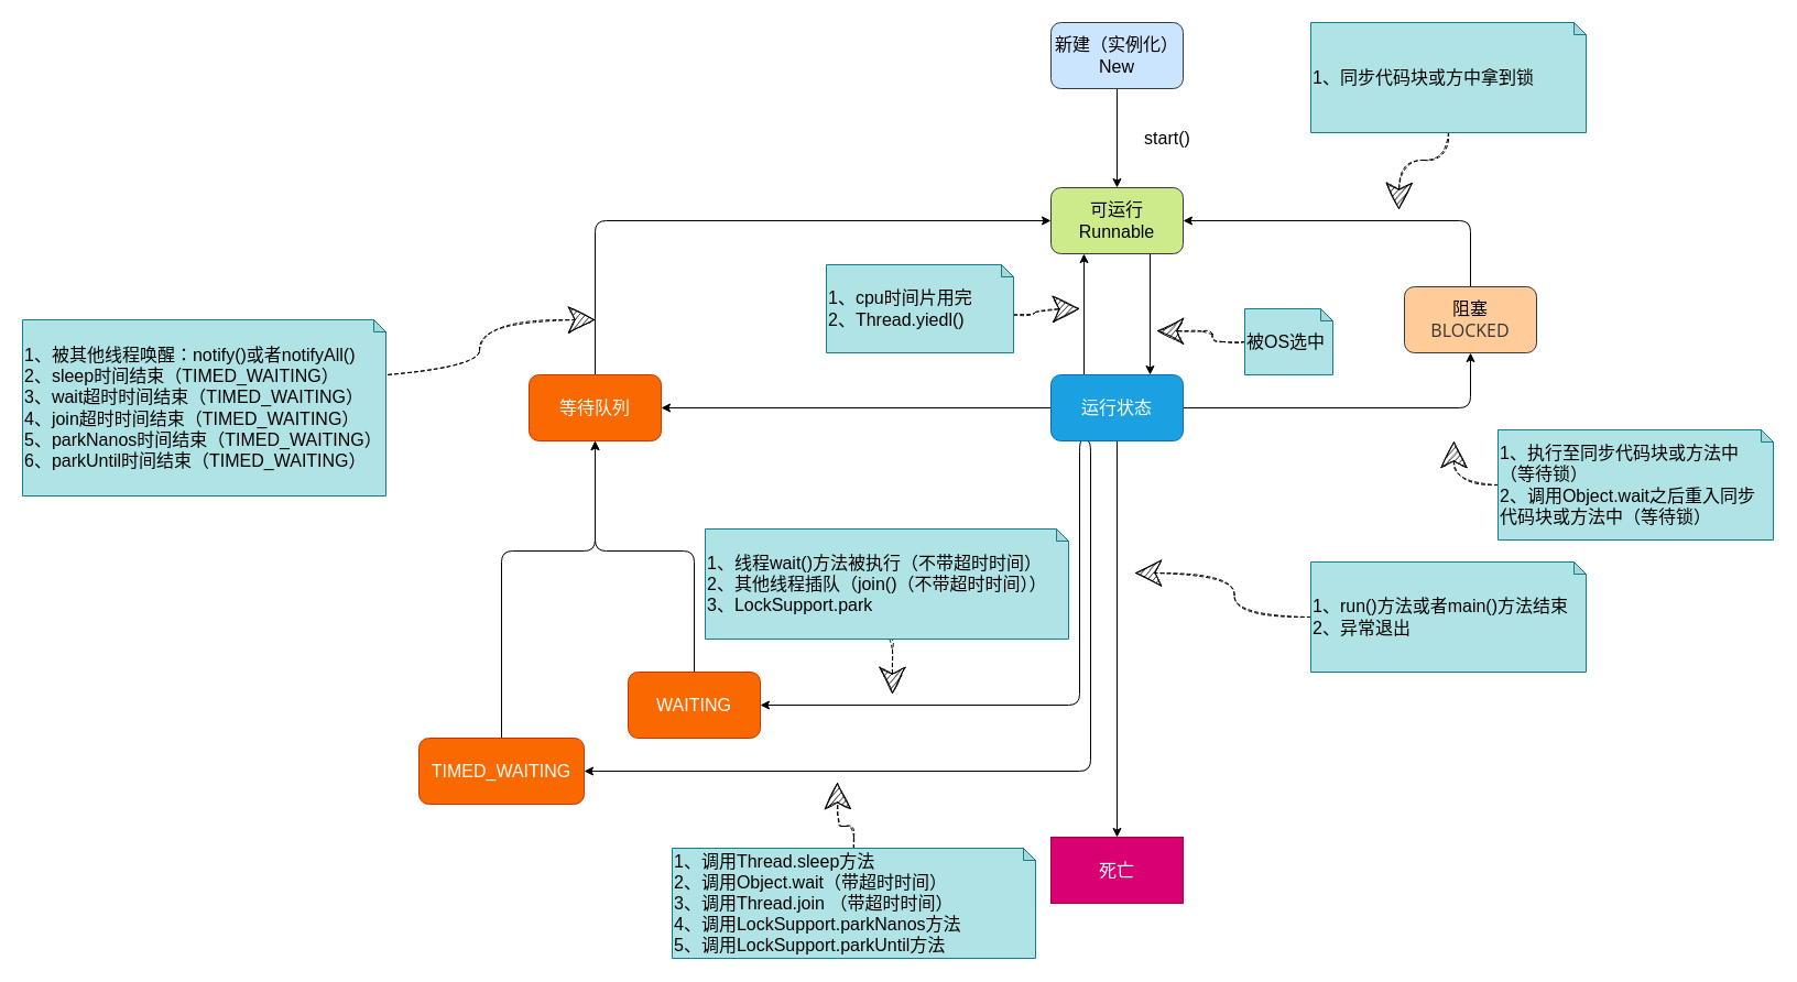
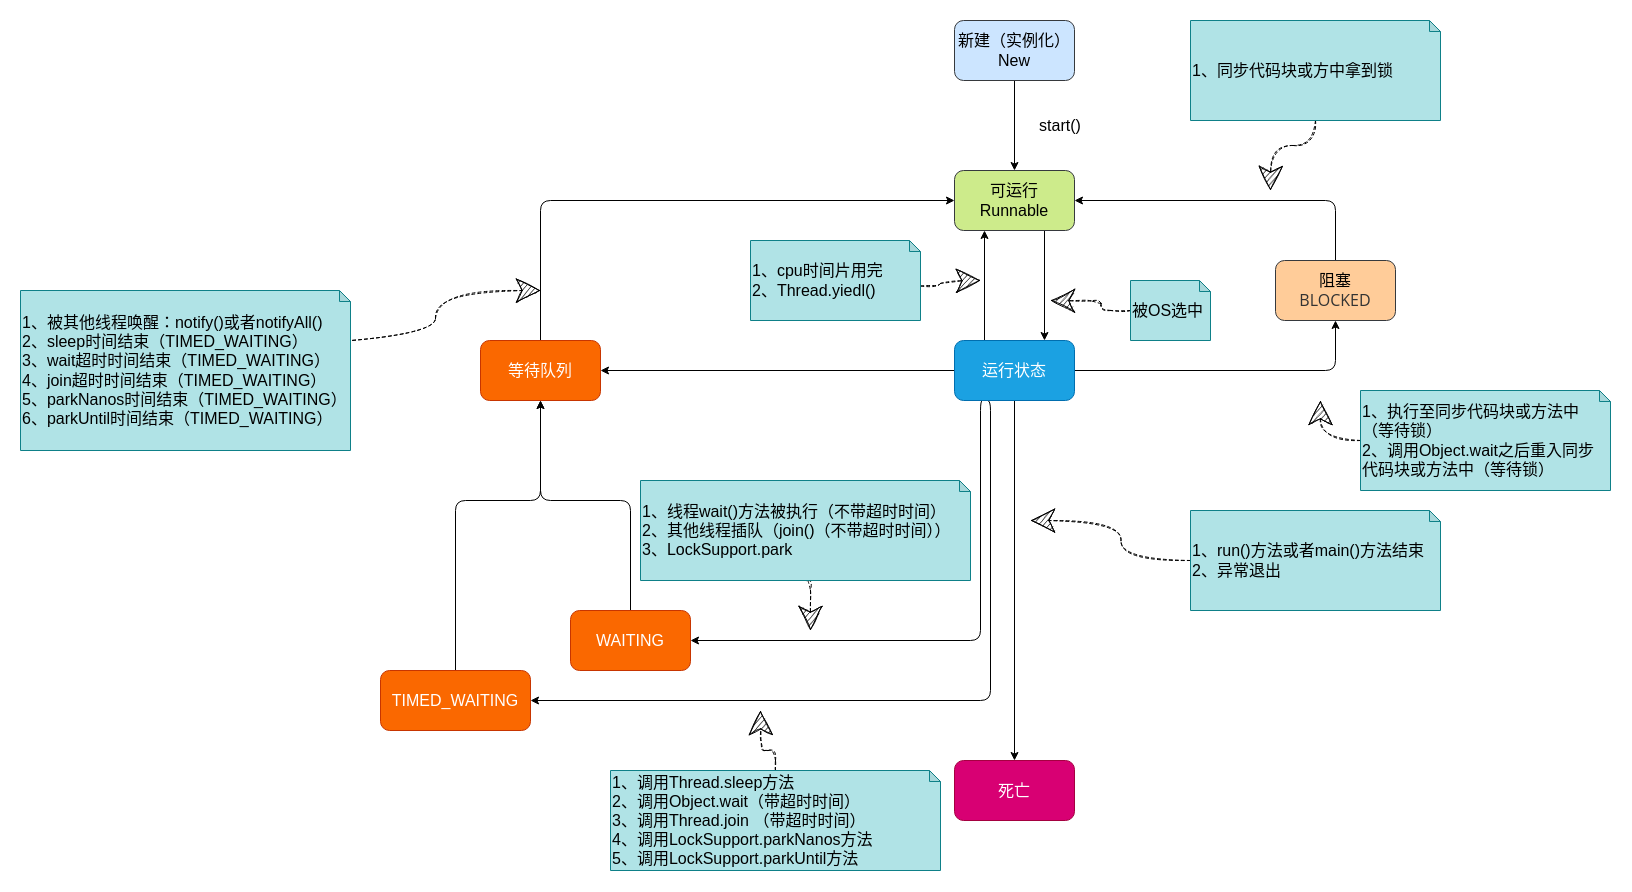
  <mxCell id="0" />
  <mxCell id="1" parent="0" />
  <mxCell id="2" style="edgeStyle=orthogonalEdgeStyle;rounded=0;orthogonalLoop=1;jettySize=auto;html=1;exitX=0.5;exitY=1;exitDx=0;exitDy=0;fontSize=16;" parent="1" source="3" target="5" edge="1"><mxGeometry relative="1" as="geometry" /></mxCell>
  <mxCell id="3" value="新建（实例化）&lt;br&gt;New" style="rounded=1;whiteSpace=wrap;html=1;fontSize=16;fillColor=#cce5ff;strokeColor=#36393d;" parent="1" vertex="1"><mxGeometry x="954" y="20" width="120" height="60" as="geometry" /></mxCell>
  <mxCell id="4" style="edgeStyle=orthogonalEdgeStyle;rounded=0;orthogonalLoop=1;jettySize=auto;html=1;exitX=0.75;exitY=1;exitDx=0;exitDy=0;entryX=0.75;entryY=0;entryDx=0;entryDy=0;fontSize=16;" parent="1" source="5" target="14" edge="1"><mxGeometry relative="1" as="geometry" /></mxCell>
  <mxCell id="5" value="可运行&lt;br&gt;Runnable" style="rounded=1;whiteSpace=wrap;html=1;fontSize=16;fillColor=#cdeb8b;strokeColor=#36393d;" parent="1" vertex="1"><mxGeometry x="954" y="170" width="120" height="60" as="geometry" /></mxCell>
  <mxCell id="6" style="edgeStyle=orthogonalEdgeStyle;rounded=1;orthogonalLoop=1;jettySize=auto;html=1;exitX=0.5;exitY=0;exitDx=0;exitDy=0;entryX=0;entryY=0.5;entryDx=0;entryDy=0;fontSize=16;" parent="1" source="7" target="5" edge="1"><mxGeometry relative="1" as="geometry"><mxPoint x="560" y="220" as="targetPoint" /></mxGeometry></mxCell>
  <mxCell id="7" value="等待队列" style="rounded=1;whiteSpace=wrap;html=1;fontSize=16;fillColor=#fa6800;strokeColor=#C73500;fontColor=#FFFFFF;" parent="1" vertex="1"><mxGeometry x="480" y="340" width="120" height="60" as="geometry" /></mxCell>
  <mxCell id="8" style="edgeStyle=orthogonalEdgeStyle;rounded=0;orthogonalLoop=1;jettySize=auto;html=1;exitX=0.25;exitY=0;exitDx=0;exitDy=0;entryX=0.25;entryY=1;entryDx=0;entryDy=0;fontSize=16;" parent="1" source="14" target="5" edge="1"><mxGeometry relative="1" as="geometry" /></mxCell>
  <mxCell id="9" style="edgeStyle=orthogonalEdgeStyle;rounded=1;orthogonalLoop=1;jettySize=auto;html=1;exitX=1;exitY=0.5;exitDx=0;exitDy=0;entryX=0.5;entryY=1;entryDx=0;entryDy=0;fontSize=16;" parent="1" source="14" target="17" edge="1"><mxGeometry relative="1" as="geometry" /></mxCell>
  <mxCell id="10" style="edgeStyle=orthogonalEdgeStyle;rounded=1;orthogonalLoop=1;jettySize=auto;html=1;exitX=0.25;exitY=1;exitDx=0;exitDy=0;fontSize=16;entryX=1;entryY=0.5;entryDx=0;entryDy=0;" parent="1" source="14" target="34" edge="1"><mxGeometry relative="1" as="geometry"><mxPoint x="780" y="510" as="targetPoint" /><Array as="points"><mxPoint x="980" y="400" /><mxPoint x="980" y="640" /></Array></mxGeometry></mxCell>
  <mxCell id="11" style="rounded=1;orthogonalLoop=1;jettySize=auto;html=1;exitX=0;exitY=0.5;exitDx=0;exitDy=0;fontSize=16;sketch=0;edgeStyle=orthogonalEdgeStyle;jumpStyle=arc;" parent="1" source="14" target="7" edge="1"><mxGeometry relative="1" as="geometry"><mxPoint x="620" y="220" as="targetPoint" /></mxGeometry></mxCell>
  <mxCell id="12" style="edgeStyle=orthogonalEdgeStyle;rounded=1;sketch=0;jumpStyle=arc;orthogonalLoop=1;jettySize=auto;html=1;exitX=0.5;exitY=1;exitDx=0;exitDy=0;entryX=0.5;entryY=0;entryDx=0;entryDy=0;fontSize=16;" parent="1" source="14" target="15" edge="1"><mxGeometry relative="1" as="geometry" /></mxCell>
  <mxCell id="13" style="edgeStyle=orthogonalEdgeStyle;rounded=1;orthogonalLoop=1;jettySize=auto;html=1;exitX=0.25;exitY=1;exitDx=0;exitDy=0;entryX=1;entryY=0.5;entryDx=0;entryDy=0;" edge="1" parent="1" source="14" target="36"><mxGeometry relative="1" as="geometry"><mxPoint x="530" y="700" as="targetPoint" /><Array as="points"><mxPoint x="990" y="400" /><mxPoint x="990" y="700" /></Array></mxGeometry></mxCell>
  <mxCell id="14" value="运行状态" style="rounded=1;whiteSpace=wrap;html=1;fontSize=16;fillColor=#1ba1e2;strokeColor=#006EAF;fontColor=#ffffff;" parent="1" vertex="1"><mxGeometry x="954" y="340" width="120" height="60" as="geometry" /></mxCell>
- <mxCell id="15" value="死亡&lt;br&gt;" style="whiteSpace=wrap;html=1;fontSize=16;fillColor=#d80073;fontColor=#ffffff;strokeColor=#A50040;rounded=0;" parent="1" vertex="1"><mxGeometry x="954" y="760" width="120" height="60" as="geometry" /></mxCell>
+ <mxCell id="15" value="死亡&lt;br&gt;" style="rounded=1;whiteSpace=wrap;html=1;fontSize=16;fillColor=#d80073;fontColor=#ffffff;strokeColor=#A50040;" parent="1" vertex="1"><mxGeometry x="954" y="760" width="120" height="60" as="geometry" /></mxCell>
  <mxCell id="16" style="edgeStyle=orthogonalEdgeStyle;rounded=1;orthogonalLoop=1;jettySize=auto;html=1;exitX=0.5;exitY=0;exitDx=0;exitDy=0;entryX=1;entryY=0.5;entryDx=0;entryDy=0;fontSize=16;" parent="1" source="17" target="5" edge="1"><mxGeometry relative="1" as="geometry" /></mxCell>
  <mxCell id="17" value="阻塞&lt;br&gt;&lt;span style=&quot;color: rgb(51 , 51 , 51) ; font-family: &amp;#34;open sans&amp;#34; , &amp;#34;clear sans&amp;#34; , &amp;#34;helvetica neue&amp;#34; , &amp;#34;helvetica&amp;#34; , &amp;#34;arial&amp;#34; , &amp;#34;segoe ui emoji&amp;#34; , sans-serif ; text-align: left&quot;&gt;BLOCKED&lt;/span&gt;" style="rounded=1;whiteSpace=wrap;html=1;fontSize=16;fillColor=#ffcc99;strokeColor=#36393d;" parent="1" vertex="1"><mxGeometry x="1275" y="260" width="120" height="60" as="geometry" /></mxCell>
  <mxCell id="18" value="start()" style="text;html=1;strokeColor=none;fillColor=none;align=center;verticalAlign=middle;whiteSpace=wrap;rounded=0;fontSize=16;" parent="1" vertex="1"><mxGeometry x="1030" y="110" width="60" height="30" as="geometry" /></mxCell>
  <mxCell id="19" style="edgeStyle=orthogonalEdgeStyle;rounded=1;orthogonalLoop=1;jettySize=auto;html=1;exitX=0;exitY=0;exitDx=140;exitDy=55.5;exitPerimeter=0;dashed=1;curved=1;sketch=1;endSize=22;" parent="1" source="20" edge="1"><mxGeometry relative="1" as="geometry"><mxPoint x="540" y="290" as="targetPoint" /></mxGeometry></mxCell>
  <mxCell id="20" value="&lt;span style=&quot;font-size: 16px&quot;&gt;1、被其他线程唤醒&lt;/span&gt;&lt;span style=&quot;font-size: 16px&quot;&gt;：notify()或者&lt;/span&gt;&lt;span style=&quot;font-size: 16px&quot;&gt;notifyAll()&lt;br&gt;2、sleep时间结束（&lt;/span&gt;&lt;span style=&quot;font-size: 12pt; text-align: center;&quot;&gt;TIMED_WAITING&lt;/span&gt;&lt;span style=&quot;font-size: 16px&quot;&gt;）&lt;/span&gt;&lt;br&gt;&lt;span style=&quot;font-size: 16px&quot;&gt;3、wait超时时间结束（&lt;/span&gt;&lt;span style=&quot;font-size: 12pt; text-align: center;&quot;&gt;TIMED_WAITING&lt;/span&gt;&lt;span style=&quot;font-size: 16px&quot;&gt;）&lt;/span&gt;&lt;br&gt;&lt;span style=&quot;font-size: 16px&quot;&gt;4、join超时时间结束（&lt;/span&gt;&lt;span style=&quot;font-size: 12pt; text-align: center;&quot;&gt;TIMED_WAITING&lt;/span&gt;&lt;span style=&quot;font-size: 16px&quot;&gt;）&lt;/span&gt;&lt;br&gt;&lt;span style=&quot;font-size: 16px&quot;&gt;5、parkNanos时间结束（&lt;/span&gt;&lt;span style=&quot;font-size: 12pt; text-align: center;&quot;&gt;TIMED_WAITING&lt;/span&gt;&lt;span style=&quot;font-size: 16px&quot;&gt;）&lt;/span&gt;&lt;br&gt;&lt;span style=&quot;font-size: 16px&quot;&gt;6、parkUntil时间结束（&lt;/span&gt;&lt;span style=&quot;font-size: 12pt; text-align: center;&quot;&gt;TIMED_WAITING&lt;/span&gt;&lt;span style=&quot;font-size: 16px&quot;&gt;）&lt;/span&gt;" style="shape=note;whiteSpace=wrap;html=1;backgroundOutline=1;darkOpacity=0.05;labelBackgroundColor=none;align=left;size=11;fillColor=#b0e3e6;strokeColor=#0e8088;fontColor=default;" parent="1" vertex="1"><mxGeometry x="20" y="290" width="330" height="160" as="geometry" /></mxCell>
  <mxCell id="21" style="edgeStyle=orthogonalEdgeStyle;curved=1;rounded=1;sketch=1;orthogonalLoop=1;jettySize=auto;html=1;exitX=0;exitY=0.5;exitDx=0;exitDy=0;exitPerimeter=0;dashed=1;endSize=22;" parent="1" source="22" edge="1"><mxGeometry relative="1" as="geometry"><mxPoint x="1030" y="520" as="targetPoint" /></mxGeometry></mxCell>
  <mxCell id="22" value="&lt;span style=&quot;font-size: 16px&quot;&gt;1、run()方法或者main()方法结束&lt;/span&gt;&lt;br style=&quot;font-size: 16px&quot;&gt;&lt;span style=&quot;font-size: 16px&quot;&gt;2、异常退出&lt;/span&gt;" style="shape=note;whiteSpace=wrap;html=1;backgroundOutline=1;darkOpacity=0.05;labelBackgroundColor=none;align=left;size=11;fillColor=#b0e3e6;strokeColor=#0e8088;" parent="1" vertex="1"><mxGeometry x="1190" y="510" width="250" height="100" as="geometry" /></mxCell>
  <mxCell id="23" style="edgeStyle=orthogonalEdgeStyle;curved=1;rounded=1;sketch=1;orthogonalLoop=1;jettySize=auto;html=1;exitX=0;exitY=0.5;exitDx=0;exitDy=0;exitPerimeter=0;dashed=1;endSize=22;" parent="1" source="24" edge="1"><mxGeometry relative="1" as="geometry"><mxPoint x="1320" y="400" as="targetPoint" /></mxGeometry></mxCell>
  <mxCell id="24" value="&lt;span style=&quot;font-size: 16px&quot;&gt;1、执行至同步代码块或方法中（等待锁）&lt;br&gt;2、调用Object.wait之后重入同步代码块或方法中（等待锁）&lt;br&gt;&lt;/span&gt;" style="shape=note;whiteSpace=wrap;html=1;backgroundOutline=1;darkOpacity=0.05;labelBackgroundColor=none;align=left;size=11;fillColor=#b0e3e6;strokeColor=#0e8088;" parent="1" vertex="1"><mxGeometry x="1360" y="390" width="250" height="100" as="geometry" /></mxCell>
  <mxCell id="25" style="edgeStyle=orthogonalEdgeStyle;curved=1;rounded=1;sketch=1;orthogonalLoop=1;jettySize=auto;html=1;exitX=0.5;exitY=1;exitDx=0;exitDy=0;exitPerimeter=0;dashed=1;endSize=22;" parent="1" source="26" edge="1"><mxGeometry relative="1" as="geometry"><mxPoint x="1270" y="190" as="targetPoint" /></mxGeometry></mxCell>
  <mxCell id="26" value="&lt;span style=&quot;font-size: 16px&quot;&gt;1、同步代码块或方中拿到锁&lt;/span&gt;" style="shape=note;whiteSpace=wrap;html=1;backgroundOutline=1;darkOpacity=0.05;labelBackgroundColor=none;align=left;size=11;fillColor=#b0e3e6;strokeColor=#0e8088;" parent="1" vertex="1"><mxGeometry x="1190" y="20" width="250" height="100" as="geometry" /></mxCell>
  <mxCell id="27" style="edgeStyle=orthogonalEdgeStyle;curved=1;rounded=1;sketch=1;orthogonalLoop=1;jettySize=auto;html=1;exitX=0;exitY=0;exitDx=170;exitDy=45.5;exitPerimeter=0;dashed=1;endSize=22;" parent="1" source="28" edge="1"><mxGeometry relative="1" as="geometry"><mxPoint x="980" y="280" as="targetPoint" /></mxGeometry></mxCell>
  <mxCell id="28" value="&lt;span style=&quot;font-size: 16px&quot;&gt;1、cpu时间片用完&lt;/span&gt;&lt;br style=&quot;font-size: 16px&quot;&gt;&lt;span style=&quot;font-size: 16px&quot;&gt;2、Thread.yiedl()&lt;/span&gt;" style="shape=note;whiteSpace=wrap;html=1;backgroundOutline=1;darkOpacity=0.05;labelBackgroundColor=none;align=left;size=11;fillColor=#b0e3e6;strokeColor=#0e8088;" parent="1" vertex="1"><mxGeometry x="750" y="240" width="170" height="80" as="geometry" /></mxCell>
  <mxCell id="29" style="edgeStyle=orthogonalEdgeStyle;rounded=1;orthogonalLoop=1;jettySize=auto;html=1;exitX=0.5;exitY=1;exitDx=0;exitDy=0;exitPerimeter=0;fontColor=#FFFFFF;endArrow=classic;endFill=1;endSize=22;sketch=1;dashed=1;" edge="1" parent="1" source="30"><mxGeometry relative="1" as="geometry"><mxPoint x="810" y="630" as="targetPoint" /></mxGeometry></mxCell>
  <mxCell id="30" value="&lt;span style=&quot;font-size: 16px&quot;&gt;1、线程&lt;/span&gt;&lt;span style=&quot;font-size: 16px ; text-align: center&quot;&gt;wait()方法被执行&lt;/span&gt;&lt;span style=&quot;font-size: 16px ; text-align: center&quot;&gt;（不带超时时间）&lt;/span&gt;&lt;span style=&quot;font-size: 16px ; text-align: center&quot;&gt;&lt;br&gt;&lt;/span&gt;&lt;span style=&quot;font-size: 16px&quot;&gt;2&lt;/span&gt;&lt;span style=&quot;font-size: 16px&quot;&gt;、其他线程插队（join()&lt;/span&gt;&lt;span style=&quot;font-size: 16px ; text-align: center&quot;&gt;（不带超时时间）&lt;/span&gt;&lt;span style=&quot;font-size: 16px&quot;&gt;）&lt;/span&gt;&lt;br&gt;&lt;span style=&quot;font-size: 16px&quot;&gt;3、LockSupport.park&lt;/span&gt;&lt;span style=&quot;font-size: 16px ; text-align: center&quot;&gt;&lt;br&gt;&lt;/span&gt;" style="shape=note;whiteSpace=wrap;html=1;backgroundOutline=1;darkOpacity=0.05;labelBackgroundColor=none;align=left;size=11;fillColor=#b0e3e6;strokeColor=#0e8088;" parent="1" vertex="1"><mxGeometry x="640" y="480" width="330" height="100" as="geometry" /></mxCell>
  <mxCell id="31" style="edgeStyle=orthogonalEdgeStyle;rounded=1;sketch=1;orthogonalLoop=1;jettySize=auto;html=1;exitX=0;exitY=0.5;exitDx=0;exitDy=0;exitPerimeter=0;dashed=1;endSize=22;" parent="1" source="32" edge="1"><mxGeometry relative="1" as="geometry"><mxPoint x="1050" y="300" as="targetPoint" /></mxGeometry></mxCell>
  <mxCell id="32" value="&lt;span style=&quot;font-size: 16px ; text-align: center&quot;&gt;被OS选中&lt;/span&gt;" style="shape=note;whiteSpace=wrap;html=1;backgroundOutline=1;darkOpacity=0.05;labelBackgroundColor=none;align=left;size=11;fillColor=#b0e3e6;strokeColor=#0e8088;" parent="1" vertex="1"><mxGeometry x="1130" y="280" width="80" height="60" as="geometry" /></mxCell>
  <mxCell id="33" style="edgeStyle=orthogonalEdgeStyle;rounded=1;sketch=0;orthogonalLoop=1;jettySize=auto;html=1;exitX=0.5;exitY=0;exitDx=0;exitDy=0;entryX=0.5;entryY=1;entryDx=0;entryDy=0;fontColor=#FFFFFF;endArrow=classic;endFill=1;endSize=6;" edge="1" parent="1" source="34" target="7"><mxGeometry relative="1" as="geometry"><Array as="points"><mxPoint x="630" y="500" /><mxPoint x="540" y="500" /></Array></mxGeometry></mxCell>
  <mxCell id="34" value="WAITING" style="rounded=1;whiteSpace=wrap;html=1;fontSize=16;fillColor=#fa6800;strokeColor=#C73500;fontColor=#FFFFFF;" vertex="1" parent="1"><mxGeometry x="570" y="610" width="120" height="60" as="geometry" /></mxCell>
  <mxCell id="35" style="edgeStyle=orthogonalEdgeStyle;rounded=1;sketch=0;orthogonalLoop=1;jettySize=auto;html=1;exitX=0.5;exitY=0;exitDx=0;exitDy=0;entryX=0.5;entryY=1;entryDx=0;entryDy=0;fontColor=#FFFFFF;endArrow=classic;endFill=1;endSize=6;" edge="1" parent="1" source="36" target="7"><mxGeometry relative="1" as="geometry"><Array as="points"><mxPoint x="455" y="500" /><mxPoint x="540" y="500" /></Array></mxGeometry></mxCell>
  <mxCell id="36" value="&lt;pre style=&quot;font-size: 12pt&quot;&gt;&lt;font face=&quot;Helvetica&quot;&gt;TIMED_WAITING&lt;/font&gt;&lt;/pre&gt;" style="rounded=1;whiteSpace=wrap;html=1;fontSize=16;fillColor=#fa6800;strokeColor=#C73500;fontColor=#FFFFFF;" vertex="1" parent="1"><mxGeometry x="380" y="670" width="150" height="60" as="geometry" /></mxCell>
  <mxCell id="37" style="edgeStyle=orthogonalEdgeStyle;rounded=1;sketch=1;orthogonalLoop=1;jettySize=auto;html=1;exitX=0.5;exitY=0;exitDx=0;exitDy=0;exitPerimeter=0;dashed=1;fontColor=#FFFFFF;endArrow=classic;endFill=1;endSize=22;" edge="1" parent="1" source="38"><mxGeometry relative="1" as="geometry"><mxPoint x="760" y="710" as="targetPoint" /></mxGeometry></mxCell>
  <mxCell id="38" value="&lt;span style=&quot;text-align: center ; font-size: 16px&quot;&gt;&lt;div style=&quot;text-align: left&quot;&gt;1、调用Thread.sleep方法&lt;/div&gt;&lt;div style=&quot;text-align: left&quot;&gt;2、调用&lt;span&gt;Object.wait（带超时时间）&lt;/span&gt;&lt;/div&gt;&lt;div style=&quot;text-align: left&quot;&gt;3、调用Thread.join （带超时时间）&lt;/div&gt;&lt;div style=&quot;text-align: left&quot;&gt;4、调用LockSupport.parkNanos方法&lt;/div&gt;&lt;div style=&quot;text-align: left&quot;&gt;5、调用LockSupport.parkUntil方法&lt;/div&gt;&lt;/span&gt;" style="shape=note;whiteSpace=wrap;html=1;backgroundOutline=1;darkOpacity=0.05;labelBackgroundColor=none;align=left;size=11;fillColor=#b0e3e6;strokeColor=#0e8088;" vertex="1" parent="1"><mxGeometry x="610" y="770" width="330" height="100" as="geometry" /></mxCell>
